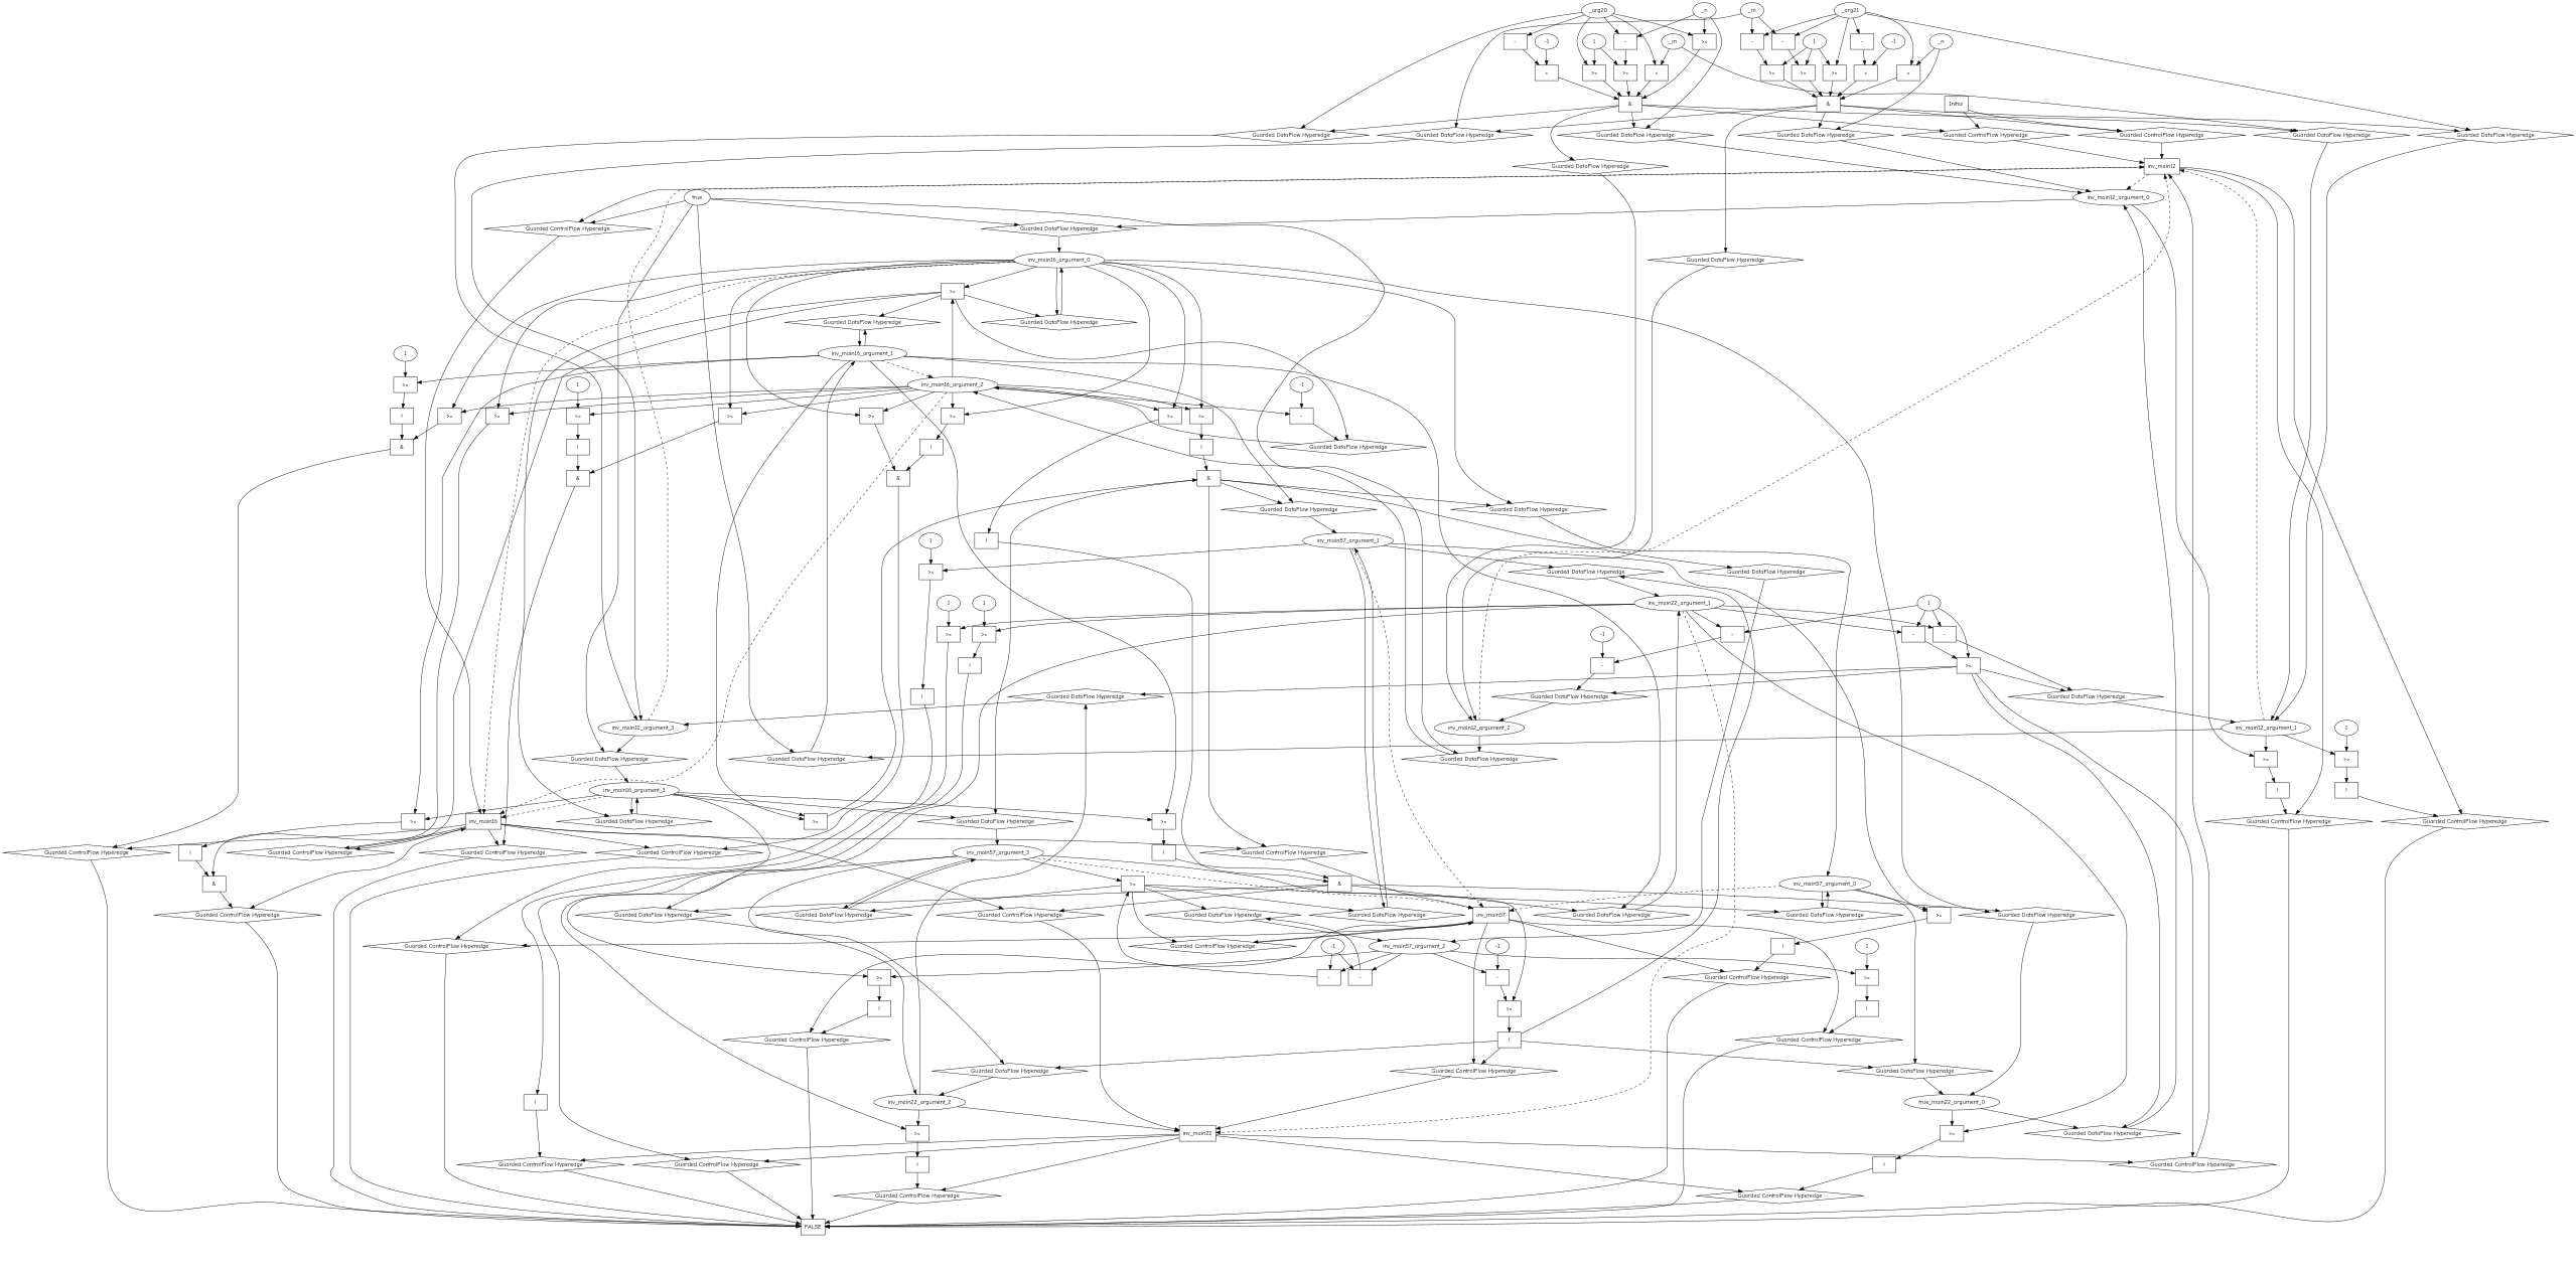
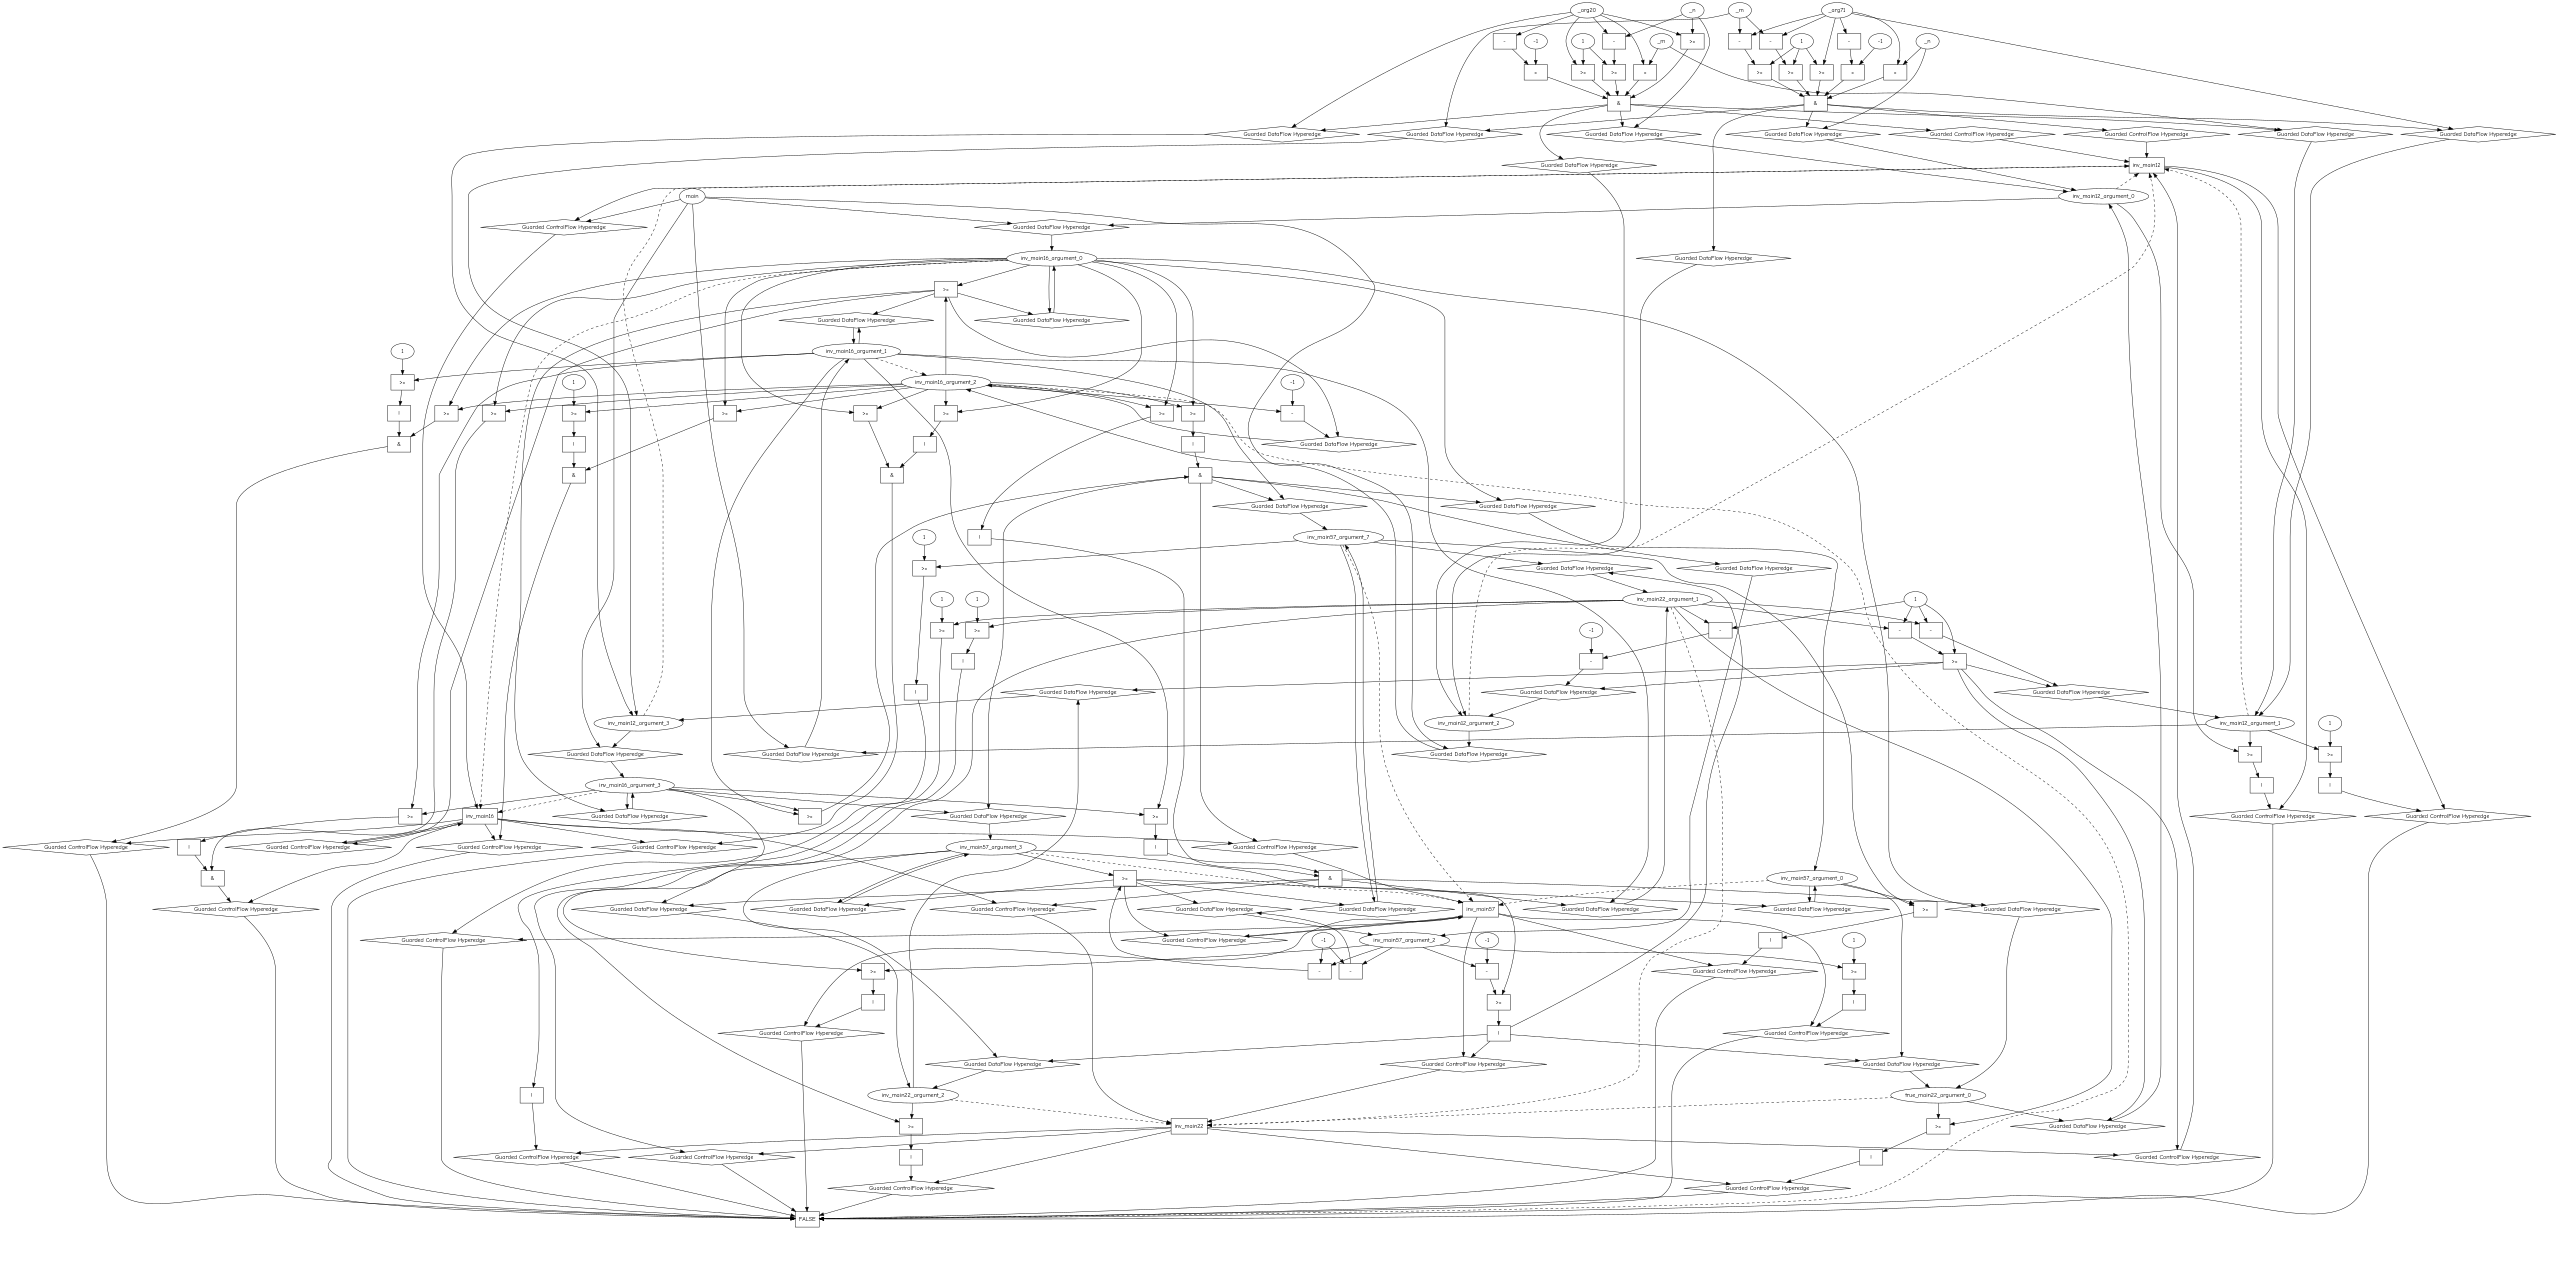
  digraph {
    fontname="Comic Neue"
    node [fontname="Comic Neue" shape=rect]
    edge [fontname="Comic Neue"]
    n1 [label=inv_main12]
    n2 [label="Guarded ControlFlow Hyperedge" shape=diamond]
    n3 [label="Guarded ControlFlow Hyperedge" shape=diamond]
    n4 [label="Guarded ControlFlow Hyperedge" shape=diamond]
    n5 [label=inv_main16]
    n6 [label=FALSE]
    n7 [label="Guarded ControlFlow Hyperedge" shape=diamond]
    n8 [label="Guarded ControlFlow Hyperedge" shape=diamond]
    n9 [label="Guarded ControlFlow Hyperedge" shape=diamond]
    n10 [label="Guarded ControlFlow Hyperedge" shape=diamond]
    n11 [label="Guarded ControlFlow Hyperedge" shape=diamond]
    n12 [label="Guarded ControlFlow Hyperedge" shape=diamond]
    n13 [label="Guarded ControlFlow Hyperedge" shape=diamond]
    n14 [label=inv_main57]
    n15 [label=inv_main22]
    n16 [label="Guarded ControlFlow Hyperedge" shape=diamond]
    n17 [label="Guarded ControlFlow Hyperedge" shape=diamond]
    n18 [label="Guarded ControlFlow Hyperedge" shape=diamond]
    n19 [label="Guarded ControlFlow Hyperedge" shape=diamond]
    n20 [label="Guarded ControlFlow Hyperedge" shape=diamond]
    n21 [label="Guarded ControlFlow Hyperedge" shape=diamond]
    n22 [label="Guarded ControlFlow Hyperedge" shape=diamond]
    n23 [label="Guarded ControlFlow Hyperedge" shape=diamond]
    n24 [label="Guarded ControlFlow Hyperedge" shape=diamond]
    n25 [label="Guarded ControlFlow Hyperedge" shape=diamond]
    n26 [label="Guarded ControlFlow Hyperedge" shape=diamond]
-   n27 [label=Initial]
    n28 [label="Guarded ControlFlow Hyperedge" shape=diamond]
    n29 [label="Guarded ControlFlow Hyperedge" shape=diamond]
    n30 [label=inv_main16_argument_0 shape=oval]
    n31 [label=">="]
    n32 [label=">="]
    n33 [label=">="]
    n34 [label=">="]
    n35 [label=">="]
    n36 [label=">="]
    n37 [label=">="]
    n38 [label=">="]
    n39 [label="Guarded DataFlow Hyperedge" shape=diamond]
    n40 [label="Guarded DataFlow Hyperedge" shape=diamond]
    n41 [label="Guarded DataFlow Hyperedge" shape=diamond]
    n42 [label="Guarded DataFlow Hyperedge" shape=diamond]
    n43 [label="Guarded DataFlow Hyperedge" shape=diamond]
    n44 [label="Guarded DataFlow Hyperedge" shape=diamond]
    n45 [label="!"]
    n46 [label="!"]
    n47 [label="&"]
    n48 [label="&"]
    n49 [label="&"]
    n50 [label="!"]
    n51 [label="&"]
    n52 [label=inv_main57_argument_0 shape=oval]
    n53 [label=true_main22_argument_0 shape=oval]
    n54 [label=inv_main16_argument_1 shape=oval]
    n55 [label=">="]
    n56 [label="Guarded DataFlow Hyperedge" shape=diamond]
    n57 [label=">="]
    n58 [label=">="]
    n59 [label=">="]
    n60 [label="Guarded DataFlow Hyperedge" shape=diamond]
    n61 [label=inv_main16_argument_2 shape=oval]
    n62 [label="&"]
-   n63 [label=inv_main57_argument_1 shape=oval]
+   n63 [label=inv_main57_argument_7 shape=oval]
    n64 [label="!"]
    n65 [label="!"]
    n66 [label="!"]
    n67 [label=inv_main22_argument_1 shape=oval]
    n68 [label="-"]
    n69 [label=">="]
    n70 [label="!"]
    n71 [label=inv_main16_argument_3 shape=oval]
    n72 [label="Guarded DataFlow Hyperedge" shape=diamond]
    n73 [label="Guarded DataFlow Hyperedge" shape=diamond]
    n74 [label=inv_main57_argument_3 shape=oval]
    n75 [label=inv_main22_argument_2 shape=oval]
    n76 [label=inv_main12_argument_0 shape=oval]
    n77 [label=">="]
    n78 [label="Guarded DataFlow Hyperedge" shape=diamond]
    n79 [label="!"]
    n80 [label=inv_main12_argument_1 shape=oval]
    n81 [label=">="]
    n82 [label="Guarded DataFlow Hyperedge" shape=diamond]
    n83 [label="!"]
    n84 [label=inv_main12_argument_2 shape=oval]
    n85 [label="Guarded DataFlow Hyperedge" shape=diamond]
    n86 [label=inv_main12_argument_3 shape=oval]
    n87 [label="Guarded DataFlow Hyperedge" shape=diamond]
    n88 [label=">="]
    n89 [label="Guarded DataFlow Hyperedge" shape=diamond]
    n90 [label="Guarded DataFlow Hyperedge" shape=diamond]
    n91 [label="!"]
    n92 [label=">="]
    n93 [label="Guarded DataFlow Hyperedge" shape=diamond]
    n94 [label="Guarded DataFlow Hyperedge" shape=diamond]
    n95 [label="!"]
    n96 [label=inv_main57_argument_2 shape=oval]
    n97 [label="-"]
    n98 [label="-"]
    n99 [label="-"]
    n100 [label=">="]
    n101 [label=">="]
    n102 [label=">="]
    n103 [label="Guarded DataFlow Hyperedge" shape=diamond]
    n104 [label=">="]
    n105 [label="!"]
    n106 [label="!"]
    n107 [label="Guarded DataFlow Hyperedge" shape=diamond]
    n108 [label="Guarded DataFlow Hyperedge" shape=diamond]
    n109 [label="!"]
    n110 [label=">="]
    n111 [label="Guarded DataFlow Hyperedge" shape=diamond]
    n112 [label="!"]
    n113 [label="-"]
    n114 [label="-"]
    n115 [label="-"]
    n116 [label=">="]
    n117 [label=">="]
    n118 [label=">="]
    n119 [label=">="]
    n120 [label="Guarded DataFlow Hyperedge" shape=diamond]
    n121 [label="-"]
    n122 [label="!"]
    n123 [label="!"]
    n124 [label="!"]
    n125 [label="Guarded DataFlow Hyperedge" shape=diamond]
-   n126 [label=true shape=""]
+   n126 [label=main shape=""]
    n127 [label=-1 shape=""]
    n128 [label="Guarded DataFlow Hyperedge" shape=diamond]
    n129 [label="&"]
    n130 [label=-1 shape=""]
    n131 [label=-1 shape=""]
    n132 [label="Guarded DataFlow Hyperedge" shape=diamond]
    n133 [label=1 shape=""]
    n134 [label=-1 shape=""]
    n135 [label="&"]
    n136 [label="Guarded DataFlow Hyperedge" shape=diamond]
    n137 [label="Guarded DataFlow Hyperedge" shape=diamond]
    n138 [label="Guarded DataFlow Hyperedge" shape=diamond]
    n139 [label="Guarded DataFlow Hyperedge" shape=diamond]
    n140 [label=">="]
    n141 [label=1 shape=""]
    n142 [label=">="]
    n143 [label=_arg20 shape=""]
    n144 [label="-"]
    n145 [label="="]
    n146 [label=">="]
    n147 [label="-"]
    n148 [label="="]
    n149 [label=_n shape=""]
    n150 [label=_m shape=""]
    n151 [label=-1 shape=""]
    n152 [label="&"]
    n153 [label="Guarded DataFlow Hyperedge" shape=diamond]
    n154 [label="Guarded DataFlow Hyperedge" shape=diamond]
    n155 [label="Guarded DataFlow Hyperedge" shape=diamond]
    n156 [label="Guarded DataFlow Hyperedge" shape=diamond]
    n157 [label="="]
    n158 [label=_n shape=""]
-   n159 [label=_arg21 shape=""]
+   n159 [label=_arg71 shape=""]
    n160 [label="-"]
    n161 [label="-"]
    n162 [label=">="]
    n163 [label="-"]
    n164 [label=">="]
    n165 [label=">="]
    n166 [label="="]
    n167 [label=1 shape=""]
    n168 [label=_m shape=""]
    n169 [label=-1 shape=""]
    n170 [label=1 shape=""]
    n171 [label=1 shape=""]
    n172 [label=1 shape=""]
    n173 [label=1 shape=""]
    n174 [label=1 shape=""]
    n175 [label=1 shape=""]
    n176 [label=1 shape=""]
    n1 -> n2
    n1 -> n3
    n1 -> n4
    n2 -> n5
    n3 -> n6
    n4 -> n6
    n5 -> n7
    n5 -> n8
    n5 -> n9
    n5 -> n10
    n5 -> n11
    n5 -> n12
    n5 -> n13
    n7 -> n5
    n8 -> n14
    n9 -> n15
    n10 -> n6
    n11 -> n6
    n12 -> n6
    n13 -> n6
    n14 -> n21
    n14 -> n22
    n14 -> n23
    n14 -> n24
    n14 -> n25
    n14 -> n26
    n15 -> n16
    n15 -> n17
    n15 -> n18
    n15 -> n19
    n15 -> n20
    n16 -> n1
    n17 -> n6
    n18 -> n6
    n19 -> n6
    n20 -> n6
    n21 -> n14
    n22 -> n15
    n23 -> n6
    n24 -> n6
    n25 -> n6
    n26 -> n6
-   n27 -> n28
-   n27 -> n29
    n28 -> n1
    n29 -> n1
    n30 -> n5 [style=dashed]
    n30 -> n31
    n30 -> n32
    n30 -> n33
    n30 -> n34
    n30 -> n35
    n30 -> n36
    n30 -> n37
    n30 -> n38
    n30 -> n39
    n30 -> n40
    n30 -> n41
    n31 -> n7
    n31 -> n39
    n31 -> n42
    n31 -> n43
    n31 -> n44
    n32 -> n45
    n33 -> n46
    n34 -> n47
    n35 -> n48
    n36 -> n49
    n37 -> n50
    n38 -> n51
    n39 -> n30
    n40 -> n52
    n41 -> n53
    n42 -> n54
    n43 -> n71
    n44 -> n61
    n45 -> n62
    n46 -> n129
    n47 -> n10
    n48 -> n11
    n49 -> n12
    n50 -> n51
    n51 -> n13
    n52 -> n14 [style=dashed]
    n52 -> n88
    n52 -> n89
    n52 -> n90
+   n53 -> n15 [style=dashed]
    n53 -> n110
    n53 -> n111
    n54 -> n42
    n54 -> n55
    n54 -> n56
    n54 -> n57
    n54 -> n58
    n54 -> n59
    n54 -> n60
    n54 -> n61 [style=dashed]
    n55 -> n62
    n56 -> n63
    n57 -> n64
    n58 -> n65
    n59 -> n66
    n60 -> n67
-   n61 -> n5 [style=dashed]
+   n61 -> n6 [style=dashed]
    n61 -> n31
    n61 -> n32
    n61 -> n33
    n61 -> n34
    n61 -> n35
    n61 -> n36
    n61 -> n37
    n61 -> n38
    n61 -> n68
    n61 -> n69
    n62 -> n8
    n62 -> n40
    n62 -> n56
    n62 -> n72
    n62 -> n128
    n63 -> n14 [style=dashed]
    n63 -> n88
    n63 -> n92
    n63 -> n93
    n63 -> n94
    n64 -> n129
    n65 -> n47
    n66 -> n48
    n67 -> n15 [style=dashed]
    n67 -> n110
    n67 -> n113
    n67 -> n114
    n67 -> n115
    n67 -> n116
    n67 -> n117
    n67 -> n118
    n68 -> n44
    n69 -> n70
    n70 -> n49
    n71 -> n5 [style=dashed]
    n71 -> n43
    n71 -> n55
    n71 -> n57
    n71 -> n59
    n71 -> n72
    n71 -> n73
    n72 -> n74
    n73 -> n75
    n74 -> n14 [style=dashed]
    n74 -> n101
    n74 -> n102
    n74 -> n104
    n74 -> n107
    n74 -> n108
-   n75 -> n15 [style=solid]
+   n75 -> n15 [style=dashed]
    n75 -> n117
    n75 -> n125
-   n1 -> n76 [style=dashed]
+   n76 -> n1 [style=dashed]
    n76 -> n77
    n76 -> n78
    n77 -> n79
    n78 -> n30
    n79 -> n4
    n80 -> n1 [style=dashed]
    n80 -> n77
    n80 -> n81
    n80 -> n82
    n81 -> n83
    n82 -> n54
    n83 -> n3
    n84 -> n1 [style=dashed]
    n84 -> n85
    n85 -> n61
    n86 -> n1 [style=dashed]
    n86 -> n87
    n87 -> n71
    n88 -> n91
    n89 -> n52
    n90 -> n53
    n91 -> n26
    n92 -> n95
    n93 -> n63
    n94 -> n67
    n95 -> n25
    n96 -> n97
    n96 -> n98
    n96 -> n99
    n96 -> n100
    n96 -> n101
    n97 -> n102
    n98 -> n103
    n99 -> n104
    n100 -> n105
    n101 -> n106
    n102 -> n21
    n102 -> n89
    n102 -> n93
    n102 -> n103
    n102 -> n107
    n103 -> n96
    n104 -> n109
    n105 -> n23
    n106 -> n24
    n107 -> n74
    n108 -> n75
    n109 -> n22
    n109 -> n90
    n109 -> n94
    n109 -> n108
    n110 -> n112
    n111 -> n76
    n112 -> n20
    n113 -> n119
    n114 -> n120
    n115 -> n121
    n116 -> n122
    n117 -> n123
    n118 -> n124
    n119 -> n16
    n119 -> n111
    n119 -> n120
    n119 -> n125
    n119 -> n132
    n120 -> n80
    n121 -> n132
    n122 -> n17
    n123 -> n18
    n124 -> n19
    n125 -> n86
    n126 -> n2
    n126 -> n78
    n126 -> n82
    n126 -> n85
    n126 -> n87
    n127 -> n68
    n128 -> n96
    n129 -> n9
    n129 -> n41
    n129 -> n60
    n129 -> n73
    n130 -> n97
    n130 -> n98
    n131 -> n99
    n132 -> n84
    n133 -> n113
    n133 -> n114
    n133 -> n115
    n133 -> n119
    n134 -> n121
    n135 -> n28
    n135 -> n136
    n135 -> n137
    n135 -> n138
    n135 -> n139
    n136 -> n76
    n137 -> n80
    n138 -> n84
    n139 -> n86
    n140 -> n135
    n141 -> n140
    n141 -> n142
    n142 -> n135
    n143 -> n139
    n143 -> n140
    n143 -> n144
    n143 -> n145
    n143 -> n146
    n143 -> n147
    n144 -> n142
    n145 -> n135
    n146 -> n135
    n147 -> n148
    n148 -> n135
    n149 -> n136
    n149 -> n144
    n149 -> n146
    n150 -> n137
    n150 -> n145
    n151 -> n148
    n152 -> n29
    n152 -> n153
    n152 -> n154
    n152 -> n155
    n152 -> n156
    n153 -> n76
    n154 -> n80
    n155 -> n84
    n156 -> n86
    n157 -> n152
    n158 -> n153
    n158 -> n157
    n159 -> n154
    n159 -> n157
    n159 -> n160
    n159 -> n161
    n159 -> n162
    n159 -> n163
    n160 -> n164
    n161 -> n165
    n162 -> n152
    n163 -> n166
    n164 -> n152
    n165 -> n152
    n166 -> n152
    n167 -> n162
    n167 -> n164
    n167 -> n165
    n168 -> n156
    n168 -> n160
    n168 -> n161
    n169 -> n166
    n170 -> n81
    n171 -> n58
    n172 -> n69
    n173 -> n100
    n174 -> n92
    n175 -> n116
    n176 -> n118
  }
